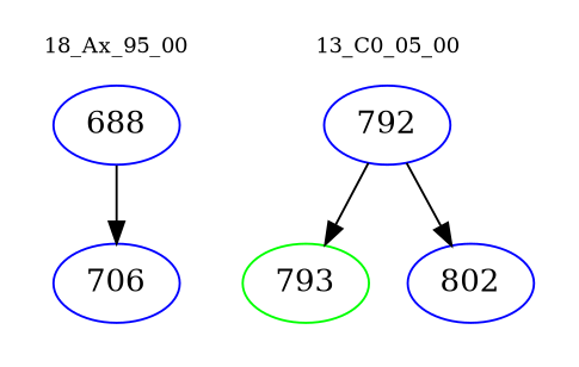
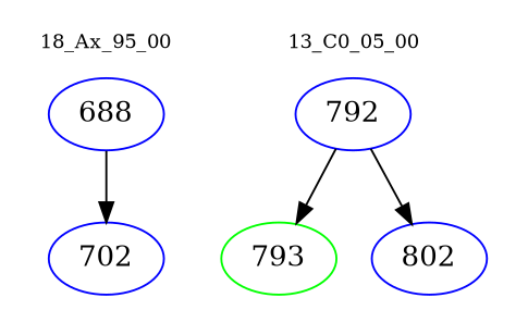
  digraph {
    node [color=blue]
    edge [color=black]
    n1 [label=688]
-   n2 [label=706]
+   n2 [label=702]
    n3 [label=792]
    n4 [color=green label=793]
    n5 [label=802]
    subgraph cluster_1 {
      color=white
      fontsize=10
      label="18_Ax_95_00"
      n1
      n2
    }
    subgraph cluster_2 {
      color=white
      fontsize=10
      label="13_C0_05_00"
      n3
      n4
      n5
    }
    n1 -> n2
    n3 -> n4
    n3 -> n5
  }
